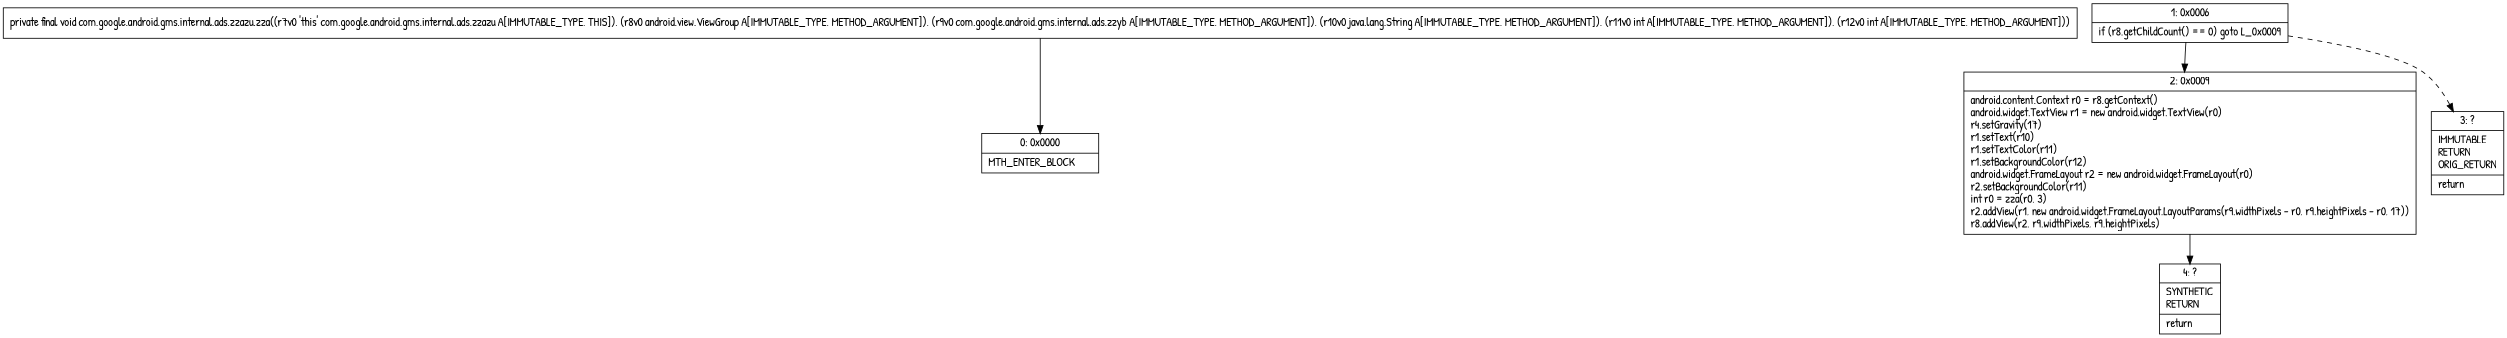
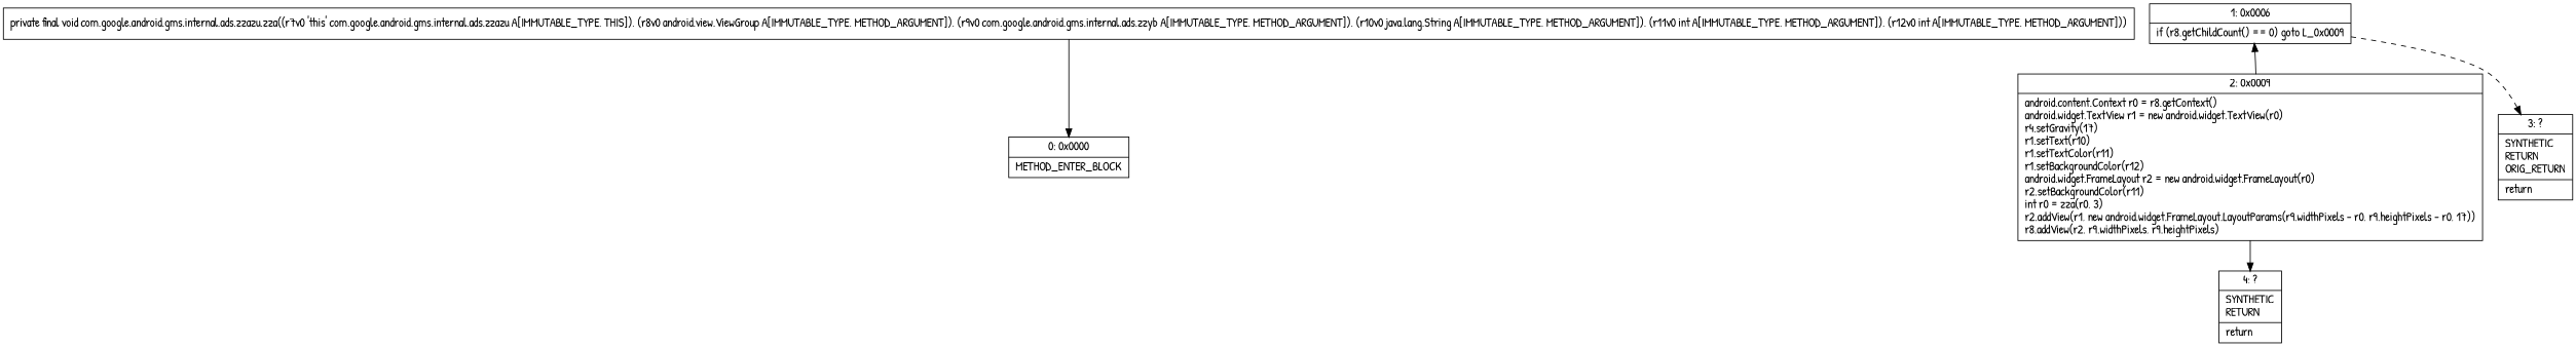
  digraph {
    fontname="Patrick Hand"
    node [fontname="Patrick Hand" shape=record]
    edge [fontname="Patrick Hand"]
-   n1 [label="{0\:\ 0x0000|MTH_ENTER_BLOCK\l}"]
+   n1 [label="{0\:\ 0x0000|METHOD_ENTER_BLOCK\l}"]
    n2 [label="{1\:\ 0x0006|if (r8.getChildCount() == 0) goto L_0x0009\l}"]
    n3 [label="{2\:\ 0x0009|android.content.Context r0 = r8.getContext()\landroid.widget.TextView r1 = new android.widget.TextView(r0)\lr4.setGravity(17)\lr1.setText(r10)\lr1.setTextColor(r11)\lr1.setBackgroundColor(r12)\landroid.widget.FrameLayout r2 = new android.widget.FrameLayout(r0)\lr2.setBackgroundColor(r11)\lint r0 = zza(r0, 3)\lr2.addView(r1, new android.widget.FrameLayout.LayoutParams(r9.widthPixels \- r0, r9.heightPixels \- r0, 17))\lr8.addView(r2, r9.widthPixels, r9.heightPixels)\l}"]
-   n4 [label="{3\:\ ?|IMMUTABLE\lRETURN\lORIG_RETURN\l|return\l}"]
+   n4 [label="{3\:\ ?|SYNTHETIC\lRETURN\lORIG_RETURN\l|return\l}"]
    n5 [label="{4\:\ ?|SYNTHETIC\lRETURN\l|return\l}"]
    n6 [label="{private final void com.google.android.gms.internal.ads.zzazu.zza((r7v0 'this' com.google.android.gms.internal.ads.zzazu A[IMMUTABLE_TYPE, THIS]), (r8v0 android.view.ViewGroup A[IMMUTABLE_TYPE, METHOD_ARGUMENT]), (r9v0 com.google.android.gms.internal.ads.zzyb A[IMMUTABLE_TYPE, METHOD_ARGUMENT]), (r10v0 java.lang.String A[IMMUTABLE_TYPE, METHOD_ARGUMENT]), (r11v0 int A[IMMUTABLE_TYPE, METHOD_ARGUMENT]), (r12v0 int A[IMMUTABLE_TYPE, METHOD_ARGUMENT])) }"]
-   n2 -> n3
+   n3 -> n2
    n2 -> n4 [style=dashed]
    n3 -> n5
    n6 -> n1
  }
